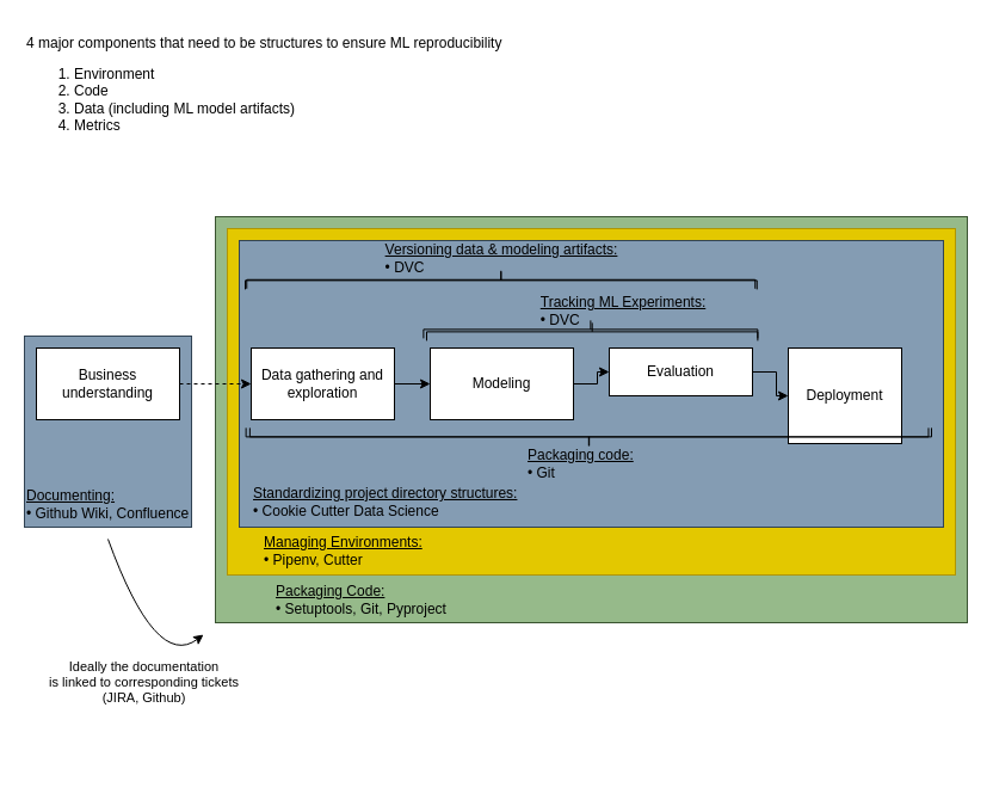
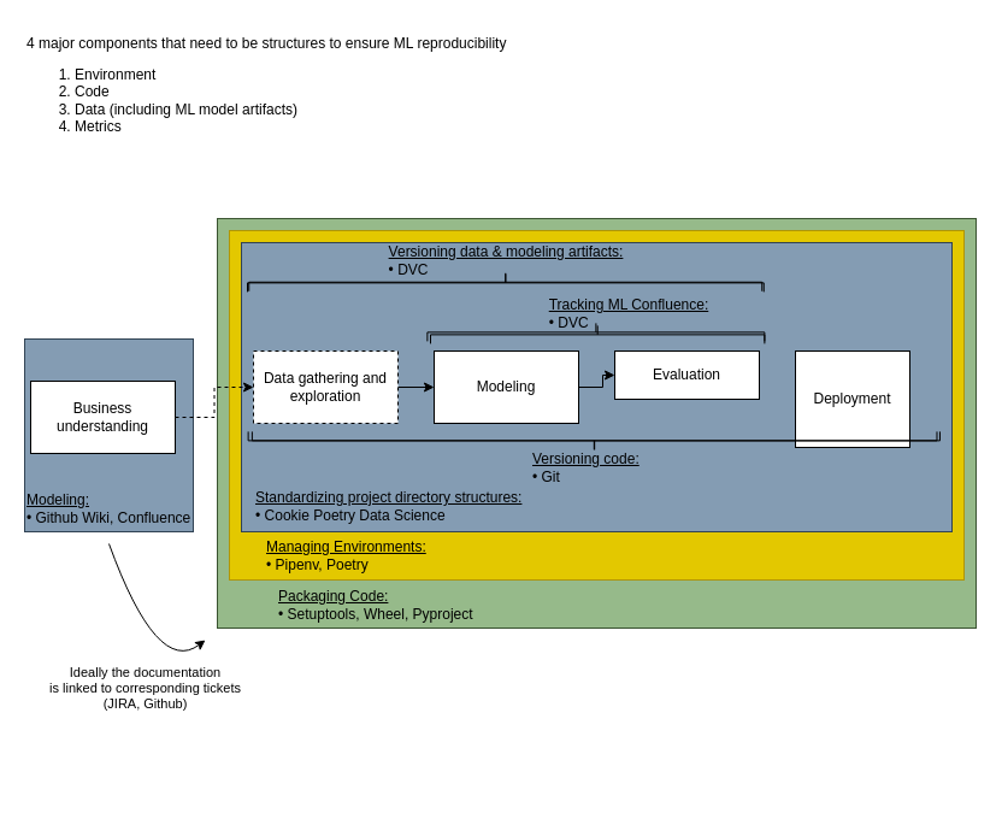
  <mxCell id="0" />
  <mxCell id="1" parent="0" />
  <mxCell id="2" value="" style="rounded=0;whiteSpace=wrap;html=1;glass=0;fillColor=#96BA8A;fontColor=#ffffff;strokeColor=#3A5431;" parent="1" vertex="1"><mxGeometry x="180" y="181" width="630" height="340" as="geometry" /></mxCell>
  <mxCell id="3" value="" style="rounded=0;whiteSpace=wrap;html=1;glass=0;fillColor=#849CB3;fontColor=#ffffff;strokeColor=#314354;" parent="1" vertex="1"><mxGeometry x="20" y="281" width="140" height="160" as="geometry" /></mxCell>
  <mxCell id="4" value="" style="rounded=0;whiteSpace=wrap;html=1;glass=0;fillColor=#e3c800;fontColor=#000000;strokeColor=#B09500;" parent="1" vertex="1"><mxGeometry x="190" y="191" width="610" height="290" as="geometry" /></mxCell>
  <mxCell id="5" value="" style="rounded=0;whiteSpace=wrap;html=1;fillColor=#849CB3;fontColor=#ffffff;strokeColor=#314354;" parent="1" vertex="1"><mxGeometry x="200" y="201" width="590" height="240" as="geometry" /></mxCell>
  <mxCell id="6" style="edgeStyle=orthogonalEdgeStyle;rounded=0;orthogonalLoop=1;jettySize=auto;html=1;entryX=0;entryY=0.5;entryDx=0;entryDy=0;dashed=1;" parent="1" source="7" target="9" edge="1"><mxGeometry relative="1" as="geometry" /></mxCell>
- <mxCell id="7" value="Business understanding" style="rounded=0;whiteSpace=wrap;html=1;" parent="1" vertex="1"><mxGeometry x="30" y="291" width="120" height="60" as="geometry" /></mxCell>
+ <mxCell id="7" value="Business understanding" style="rounded=0;whiteSpace=wrap;html=1;" parent="1" vertex="1"><mxGeometry x="25" y="316" width="120" height="60" as="geometry" /></mxCell>
  <mxCell id="8" style="edgeStyle=orthogonalEdgeStyle;rounded=0;orthogonalLoop=1;jettySize=auto;html=1;entryX=0;entryY=0.5;entryDx=0;entryDy=0;" parent="1" source="9" target="11" edge="1"><mxGeometry relative="1" as="geometry" /></mxCell>
- <mxCell id="9" value="Data gathering and exploration" style="rounded=0;whiteSpace=wrap;html=1;" parent="1" vertex="1"><mxGeometry x="210" y="291" width="120" height="60" as="geometry" /></mxCell>
+ <mxCell id="9" value="Data gathering and exploration" style="rounded=0;whiteSpace=wrap;html=1;dashed=1;" parent="1" vertex="1"><mxGeometry x="210" y="291" width="120" height="60" as="geometry" /></mxCell>
  <mxCell id="10" style="edgeStyle=orthogonalEdgeStyle;rounded=0;orthogonalLoop=1;jettySize=auto;html=1;entryX=0;entryY=0.5;entryDx=0;entryDy=0;" parent="1" source="11" target="13" edge="1"><mxGeometry relative="1" as="geometry" /></mxCell>
  <mxCell id="11" value="Modeling" style="rounded=0;whiteSpace=wrap;html=1;" parent="1" vertex="1"><mxGeometry x="360" y="291" width="120" height="60" as="geometry" /></mxCell>
- <mxCell id="12" style="edgeStyle=orthogonalEdgeStyle;rounded=0;orthogonalLoop=1;jettySize=auto;html=1;entryX=0;entryY=0.5;entryDx=0;entryDy=0;" parent="1" source="13" target="14" edge="1"><mxGeometry relative="1" as="geometry" /></mxCell>
  <mxCell id="13" value="Evaluation" style="rounded=0;whiteSpace=wrap;html=1;" parent="1" vertex="1"><mxGeometry x="510" y="291" width="120" height="40" as="geometry" /></mxCell>
  <mxCell id="14" value="Deployment" style="rounded=0;whiteSpace=wrap;html=1;" parent="1" vertex="1"><mxGeometry x="660" y="291" width="95" height="80" as="geometry" /></mxCell>
- <mxCell id="15" value="&lt;span style=&quot;background-color: initial;&quot;&gt;&lt;u&gt;Documenting:&lt;/u&gt;&lt;br&gt;• Github Wiki, Confluence&lt;/span&gt;" style="text;html=1;strokeColor=none;fillColor=none;align=left;verticalAlign=middle;whiteSpace=wrap;rounded=0;glass=0;" parent="1" vertex="1"><mxGeometry x="20" y="397" width="145" height="50" as="geometry" /></mxCell>
- <mxCell id="16" value="&lt;u&gt;Standardizing project directory structures:&lt;/u&gt;&lt;br&gt;• Cookie Cutter Data Science" style="text;html=1;strokeColor=none;fillColor=none;align=left;verticalAlign=middle;whiteSpace=wrap;rounded=0;glass=0;" parent="1" vertex="1"><mxGeometry x="210" y="405" width="238" height="30" as="geometry" /></mxCell>
+ <mxCell id="15" value="&lt;span style=&quot;background-color: initial;&quot;&gt;&lt;u&gt;Modeling:&lt;/u&gt;&lt;br&gt;• Github Wiki, Confluence&lt;/span&gt;" style="text;html=1;strokeColor=none;fillColor=none;align=left;verticalAlign=middle;whiteSpace=wrap;rounded=0;glass=0;" parent="1" vertex="1"><mxGeometry x="20" y="397" width="145" height="50" as="geometry" /></mxCell>
+ <mxCell id="16" value="&lt;u&gt;Standardizing project directory structures:&lt;/u&gt;&lt;br&gt;• Cookie Poetry Data Science" style="text;html=1;strokeColor=none;fillColor=none;align=left;verticalAlign=middle;whiteSpace=wrap;rounded=0;glass=0;" parent="1" vertex="1"><mxGeometry x="210" y="405" width="238" height="30" as="geometry" /></mxCell>
  <mxCell id="17" value="&lt;u&gt;Versioning data &amp;amp; modeling artifacts:&lt;/u&gt;&lt;br&gt;&lt;div style=&quot;text-align: left;&quot;&gt;&lt;span style=&quot;background-color: initial;&quot;&gt;• DVC&lt;/span&gt;&lt;/div&gt;" style="text;html=1;strokeColor=none;fillColor=none;align=center;verticalAlign=middle;whiteSpace=wrap;rounded=0;shadow=0;glass=0;sketch=1;" parent="1" vertex="1"><mxGeometry x="312.19" y="200.88" width="215.63" height="30" as="geometry" /></mxCell>
  <mxCell id="18" value="" style="strokeWidth=1;html=1;shape=mxgraph.flowchart.annotation_2;align=left;labelPosition=right;pointerEvents=1;rounded=0;glass=0;rotation=-90;gradientColor=none;fillColor=default;strokeColor=default;" parent="1" vertex="1"><mxGeometry x="485.32" y="78.19" width="15" height="574.37" as="geometry" /></mxCell>
- <mxCell id="19" value="&lt;u&gt;Packaging code:&lt;/u&gt;&lt;br&gt;• Git" style="text;html=1;strokeColor=none;fillColor=none;align=left;verticalAlign=middle;whiteSpace=wrap;rounded=0;shadow=0;glass=0;sketch=1;" parent="1" vertex="1"><mxGeometry x="440" y="373" width="130" height="30" as="geometry" /></mxCell>
- <mxCell id="20" value="&lt;u&gt;Managing Environments:&lt;/u&gt;&lt;br&gt;• Pipenv,&amp;nbsp;Cutter" style="text;html=1;strokeColor=none;fillColor=none;align=left;verticalAlign=middle;whiteSpace=wrap;rounded=0;shadow=0;glass=0;sketch=1;" parent="1" vertex="1"><mxGeometry x="219" y="446" width="260" height="30" as="geometry" /></mxCell>
+ <mxCell id="19" value="&lt;u&gt;Versioning code:&lt;/u&gt;&lt;br&gt;• Git" style="text;html=1;strokeColor=none;fillColor=none;align=left;verticalAlign=middle;whiteSpace=wrap;rounded=0;shadow=0;glass=0;sketch=1;" parent="1" vertex="1"><mxGeometry x="440" y="373" width="130" height="30" as="geometry" /></mxCell>
+ <mxCell id="20" value="&lt;u&gt;Managing Environments:&lt;/u&gt;&lt;br&gt;• Pipenv,&amp;nbsp;Poetry" style="text;html=1;strokeColor=none;fillColor=none;align=left;verticalAlign=middle;whiteSpace=wrap;rounded=0;shadow=0;glass=0;sketch=1;" parent="1" vertex="1"><mxGeometry x="219" y="446" width="260" height="30" as="geometry" /></mxCell>
  <mxCell id="21" value="" style="strokeWidth=1;html=1;shape=mxgraph.flowchart.annotation_2;align=left;labelPosition=right;pointerEvents=1;rounded=0;glass=0;rotation=90;gradientColor=none;fillColor=default;strokeColor=default;" parent="1" vertex="1"><mxGeometry x="411.87" y="20" width="15" height="428.75" as="geometry" /></mxCell>
  <mxCell id="22" value="" style="strokeWidth=1;html=1;shape=mxgraph.flowchart.annotation_2;align=left;labelPosition=right;pointerEvents=1;rounded=0;glass=0;rotation=90;gradientColor=none;fillColor=default;strokeColor=default;" parent="1" vertex="1"><mxGeometry x="486.89" y="135.38" width="15" height="280" as="geometry" /></mxCell>
- <mxCell id="23" value="&lt;div style=&quot;text-align: left;&quot;&gt;&lt;u style=&quot;background-color: initial;&quot;&gt;Tracking ML Experiments:&lt;/u&gt;&lt;/div&gt;&lt;div style=&quot;text-align: left;&quot;&gt;&lt;span style=&quot;background-color: initial;&quot;&gt;• DVC&lt;/span&gt;&lt;/div&gt;" style="text;html=1;strokeColor=none;fillColor=none;align=center;verticalAlign=middle;whiteSpace=wrap;rounded=0;shadow=0;glass=0;sketch=1;" parent="1" vertex="1"><mxGeometry x="414.37" y="245" width="215.63" height="30" as="geometry" /></mxCell>
+ <mxCell id="23" value="&lt;div style=&quot;text-align: left;&quot;&gt;&lt;u style=&quot;background-color: initial;&quot;&gt;Tracking ML Confluence:&lt;/u&gt;&lt;/div&gt;&lt;div style=&quot;text-align: left;&quot;&gt;&lt;span style=&quot;background-color: initial;&quot;&gt;• DVC&lt;/span&gt;&lt;/div&gt;" style="text;html=1;strokeColor=none;fillColor=none;align=center;verticalAlign=middle;whiteSpace=wrap;rounded=0;shadow=0;glass=0;sketch=1;" parent="1" vertex="1"><mxGeometry x="414.37" y="245" width="215.63" height="30" as="geometry" /></mxCell>
  <mxCell id="24" value="4 major components that need to be structures to ensure ML reproducibility&amp;nbsp;&lt;br&gt;&lt;ol&gt;&lt;li&gt;Environment&lt;/li&gt;&lt;li&gt;Code&lt;/li&gt;&lt;li&gt;Data (including ML model artifacts)&lt;/li&gt;&lt;li&gt;Metrics&lt;/li&gt;&lt;/ol&gt;" style="text;html=1;align=left;verticalAlign=middle;resizable=0;points=[];autosize=1;strokeColor=none;fillColor=none;" parent="1" vertex="1"><mxGeometry x="20" y="20.76" width="410" height="110" as="geometry" /></mxCell>
  <mxCell id="25" value="Ideally the documentation &lt;br&gt;is linked to corresponding tickets &lt;br&gt;(JIRA, Github)" style="endArrow=classic;html=1;curved=1;" parent="1" edge="1"><mxGeometry x="0.401" y="-14" width="50" height="50" relative="1" as="geometry"><mxPoint x="90" y="451" as="sourcePoint" /><mxPoint x="170" y="531" as="targetPoint" /><Array as="points"><mxPoint x="130" y="561" /></Array><mxPoint x="-18" y="-1" as="offset" /></mxGeometry></mxCell>
- <mxCell id="26" value="&lt;u&gt;Packaging Code:&lt;/u&gt;&lt;br&gt;• Setuptools, Git, Pyproject" style="text;html=1;strokeColor=none;fillColor=none;align=left;verticalAlign=middle;whiteSpace=wrap;rounded=0;shadow=0;glass=0;sketch=1;" parent="1" vertex="1"><mxGeometry x="229" y="487" width="260" height="30" as="geometry" /></mxCell>
+ <mxCell id="26" value="&lt;u&gt;Packaging Code:&lt;/u&gt;&lt;br&gt;• Setuptools, Wheel, Pyproject" style="text;html=1;strokeColor=none;fillColor=none;align=left;verticalAlign=middle;whiteSpace=wrap;rounded=0;shadow=0;glass=0;sketch=1;" parent="1" vertex="1"><mxGeometry x="229" y="487" width="260" height="30" as="geometry" /></mxCell>
  <mxCell id="27" value="" style="strokeWidth=1;html=1;shape=mxgraph.flowchart.annotation_2;align=left;labelPosition=right;pointerEvents=1;rotation=90;" vertex="1" parent="1"><mxGeometry x="411.76" y="20.76" width="14.99" height="426" as="geometry" /></mxCell>
  <mxCell id="28" value="" style="strokeWidth=1;html=1;shape=mxgraph.flowchart.annotation_2;align=left;labelPosition=right;pointerEvents=1;rotation=90;" vertex="1" parent="1"><mxGeometry x="488.19" y="138.69" width="14.99" height="277.38" as="geometry" /></mxCell>
  <mxCell id="29" value="" style="strokeWidth=1;html=1;shape=mxgraph.flowchart.annotation_2;align=left;labelPosition=right;pointerEvents=1;rotation=-90;" vertex="1" parent="1"><mxGeometry x="485.68" y="81.07" width="14.99" height="568.62" as="geometry" /></mxCell>
